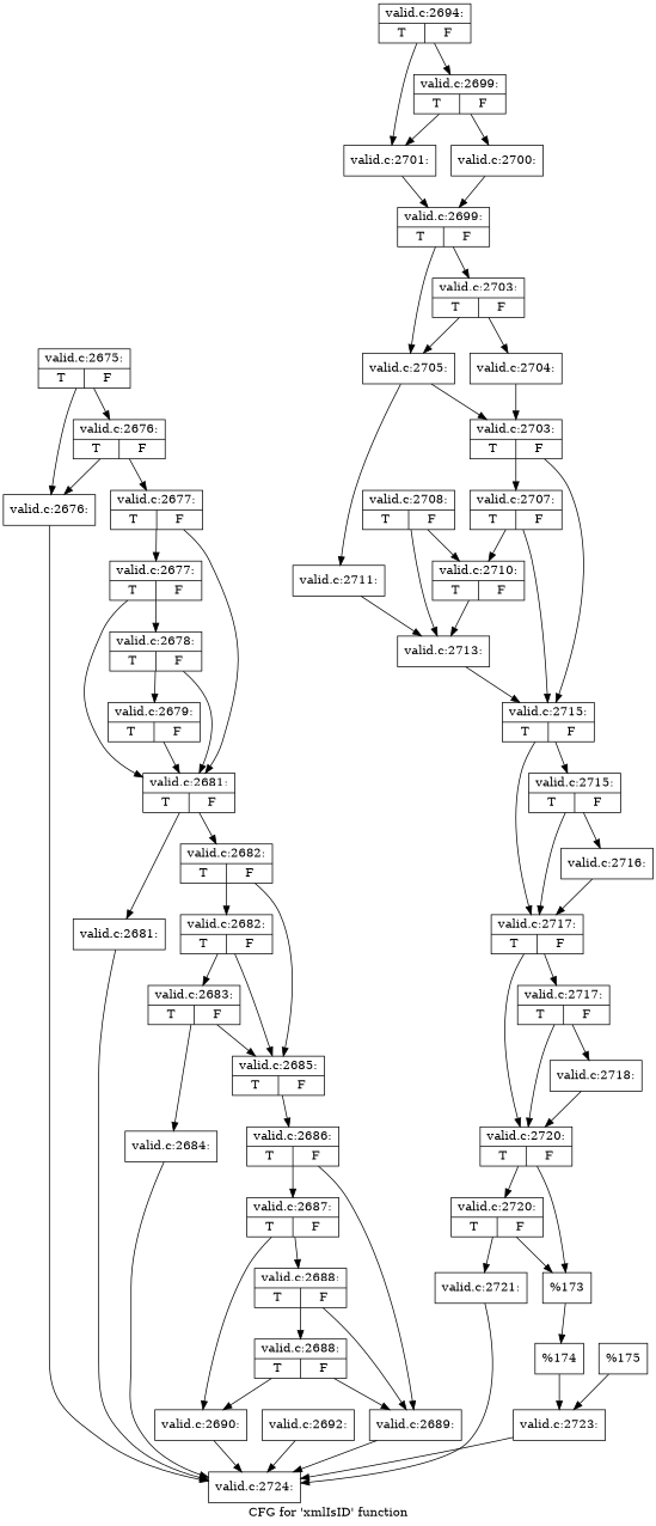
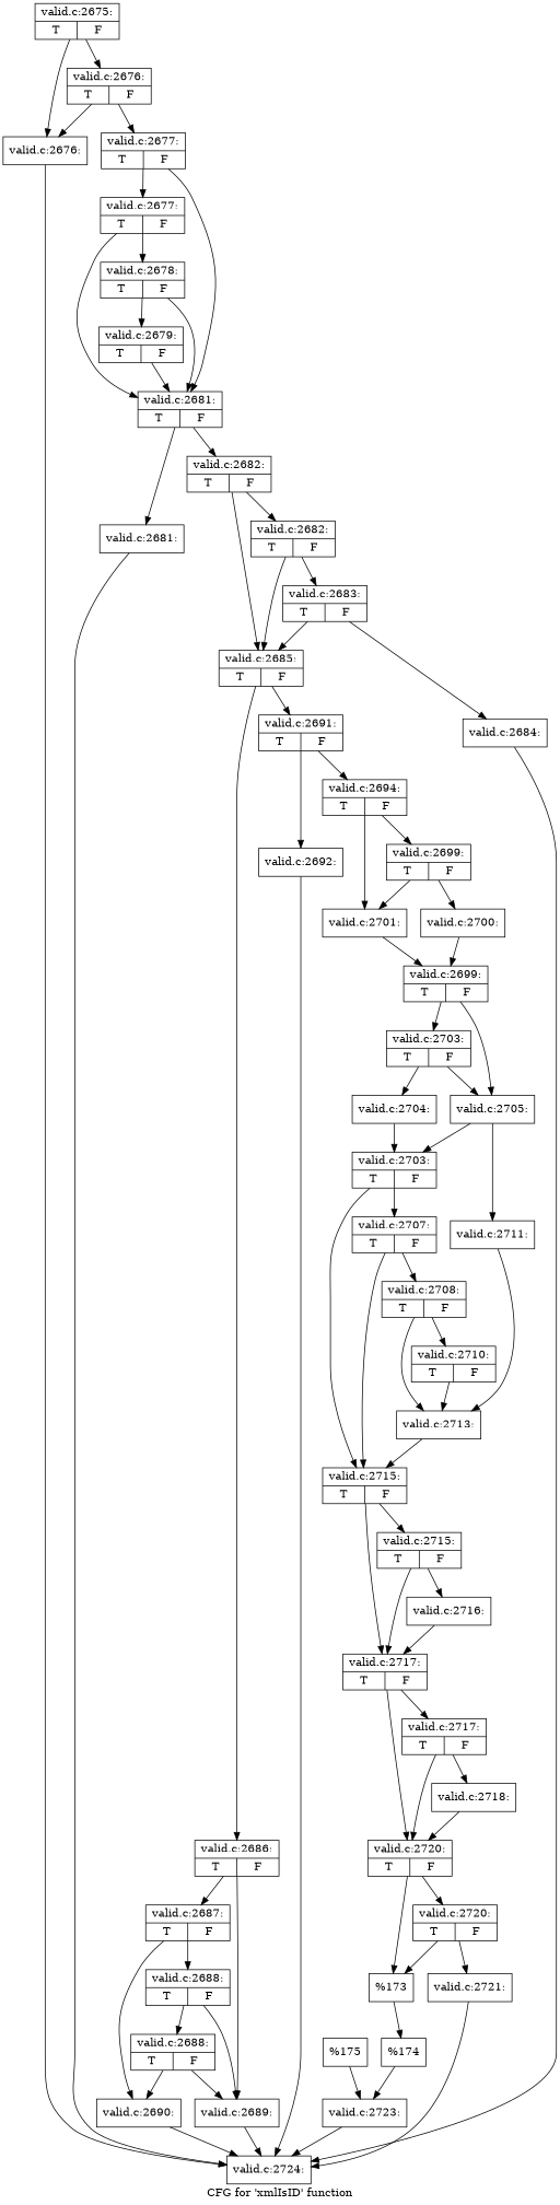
  digraph {
    label="CFG for 'xmlIsID' function"
    node [shape=record]
    n1 [label="{valid.c:2675:|{<s0>T|<s1>F}}"]
    n2 [label="{valid.c:2676:}"]
    n3 [label="{valid.c:2676:|{<s0>T|<s1>F}}"]
    n4 [label="{valid.c:2724:}"]
    n5 [label="{valid.c:2677:|{<s0>T|<s1>F}}"]
    n6 [label="{valid.c:2677:|{<s0>T|<s1>F}}"]
    n7 [label="{valid.c:2681:|{<s0>T|<s1>F}}"]
    n8 [label="{valid.c:2678:|{<s0>T|<s1>F}}"]
    n9 [label="{valid.c:2681:}"]
    n10 [label="{valid.c:2682:|{<s0>T|<s1>F}}"]
    n11 [label="{valid.c:2679:|{<s0>T|<s1>F}}"]
    n12 [label="{valid.c:2682:|{<s0>T|<s1>F}}"]
    n13 [label="{valid.c:2685:|{<s0>T|<s1>F}}"]
    n14 [label="{valid.c:2683:|{<s0>T|<s1>F}}"]
    n15 [label="{valid.c:2686:|{<s0>T|<s1>F}}"]
+   n16 [label="{valid.c:2691:|{<s0>T|<s1>F}}"]
    n17 [label="{valid.c:2684:}"]
    n18 [label="{valid.c:2689:}"]
    n19 [label="{valid.c:2687:|{<s0>T|<s1>F}}"]
    n20 [label="{valid.c:2692:}"]
    n21 [label="{valid.c:2694:|{<s0>T|<s1>F}}"]
    n22 [label="{valid.c:2688:|{<s0>T|<s1>F}}"]
    n23 [label="{valid.c:2690:}"]
    n24 [label="{valid.c:2699:|{<s0>T|<s1>F}}"]
    n25 [label="{valid.c:2701:}"]
    n26 [label="{valid.c:2688:|{<s0>T|<s1>F}}"]
    n27 [label="{valid.c:2700:}"]
    n28 [label="{valid.c:2699:|{<s0>T|<s1>F}}"]
    n29 [label="{valid.c:2703:|{<s0>T|<s1>F}}"]
    n30 [label="{valid.c:2705:}"]
    n31 [label="{valid.c:2704:}"]
    n32 [label="{valid.c:2703:|{<s0>T|<s1>F}}"]
    n33 [label="{valid.c:2711:}"]
    n34 [label="{valid.c:2707:|{<s0>T|<s1>F}}"]
    n35 [label="{valid.c:2715:|{<s0>T|<s1>F}}"]
    n36 [label="{valid.c:2708:|{<s0>T|<s1>F}}"]
    n37 [label="{valid.c:2715:|{<s0>T|<s1>F}}"]
    n38 [label="{valid.c:2717:|{<s0>T|<s1>F}}"]
    n39 [label="{valid.c:2710:|{<s0>T|<s1>F}}"]
    n40 [label="{valid.c:2713:}"]
    n41 [label="{valid.c:2716:}"]
    n42 [label="{valid.c:2717:|{<s0>T|<s1>F}}"]
    n43 [label="{valid.c:2720:|{<s0>T|<s1>F}}"]
    n44 [label="{valid.c:2718:}"]
    n45 [label="{valid.c:2720:|{<s0>T|<s1>F}}"]
    n46 [label="{%173}"]
    n47 [label="{valid.c:2721:}"]
    n48 [label="{%174}"]
    n49 [label="{valid.c:2723:}"]
    n50 [label="{%175}"]
    n1 -> n2
    n1 -> n3
    n2 -> n4
    n3 -> n2
    n3 -> n5
    n5 -> n6
    n5 -> n7
    n6 -> n7
    n6 -> n8
    n7 -> n9
    n7 -> n10
    n8 -> n7
    n8 -> n11
    n9 -> n4
    n10 -> n12
    n10 -> n13
    n11 -> n7
    n12 -> n13
    n12 -> n14
    n13 -> n15
+   n13 -> n16
    n14 -> n13
    n14 -> n17
    n15 -> n18
    n15 -> n19
+   n16 -> n20
+   n16 -> n21
    n17 -> n4
    n18 -> n4
    n19 -> n22
    n19 -> n23
    n20 -> n4
    n21 -> n24
    n21 -> n25
    n22 -> n18
    n22 -> n26
    n23 -> n4
    n24 -> n25
    n24 -> n27
    n25 -> n28
    n26 -> n18
    n26 -> n23
    n27 -> n28
    n28 -> n29
    n28 -> n30
    n29 -> n30
    n29 -> n31
    n30 -> n32
    n30 -> n33
    n31 -> n32
    n32 -> n34
    n32 -> n35
    n33 -> n40
    n34 -> n35
-   n34 -> n39
+   n34 -> n36
    n35 -> n37
    n35 -> n38
    n36 -> n39
    n36 -> n40
    n37 -> n38
    n37 -> n41
    n38 -> n42
    n38 -> n43
    n39 -> n40
    n40 -> n35
    n41 -> n38
    n42 -> n43
    n42 -> n44
    n43 -> n45
    n43 -> n46
    n44 -> n43
    n45 -> n46
    n45 -> n47
    n46 -> n48
    n47 -> n4
    n48 -> n49
    n49 -> n4
    n50 -> n49
  }
